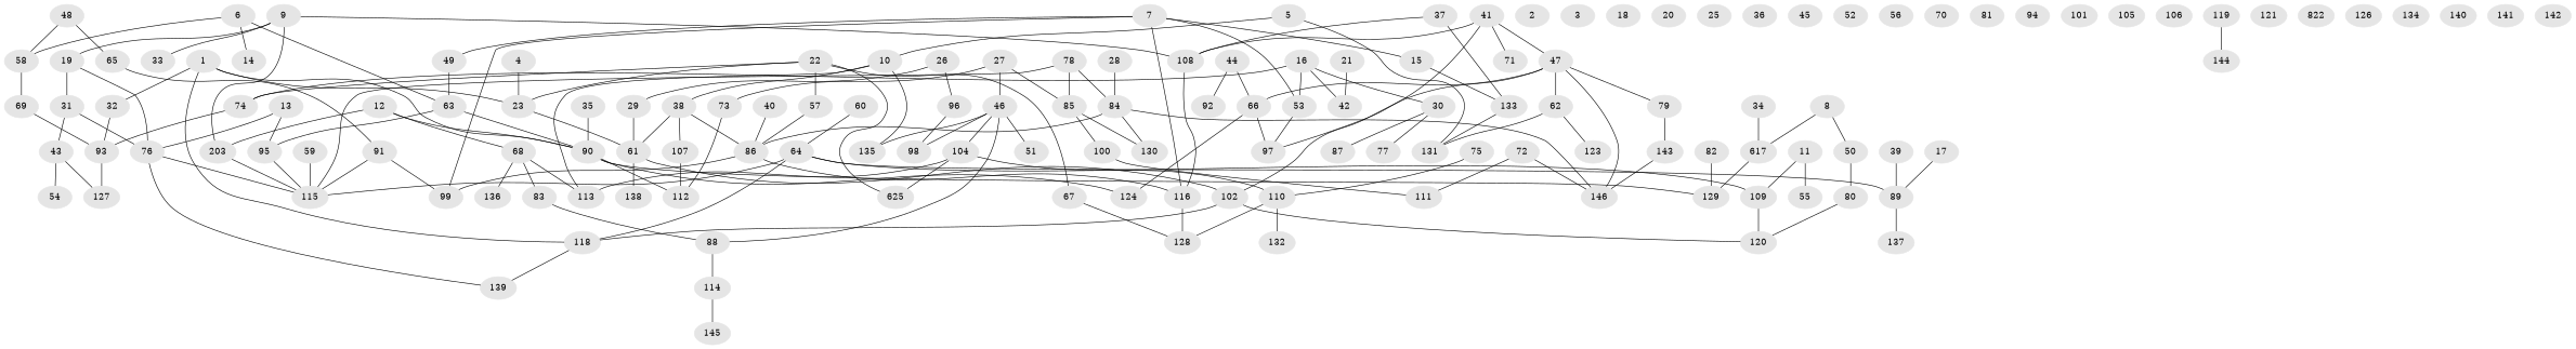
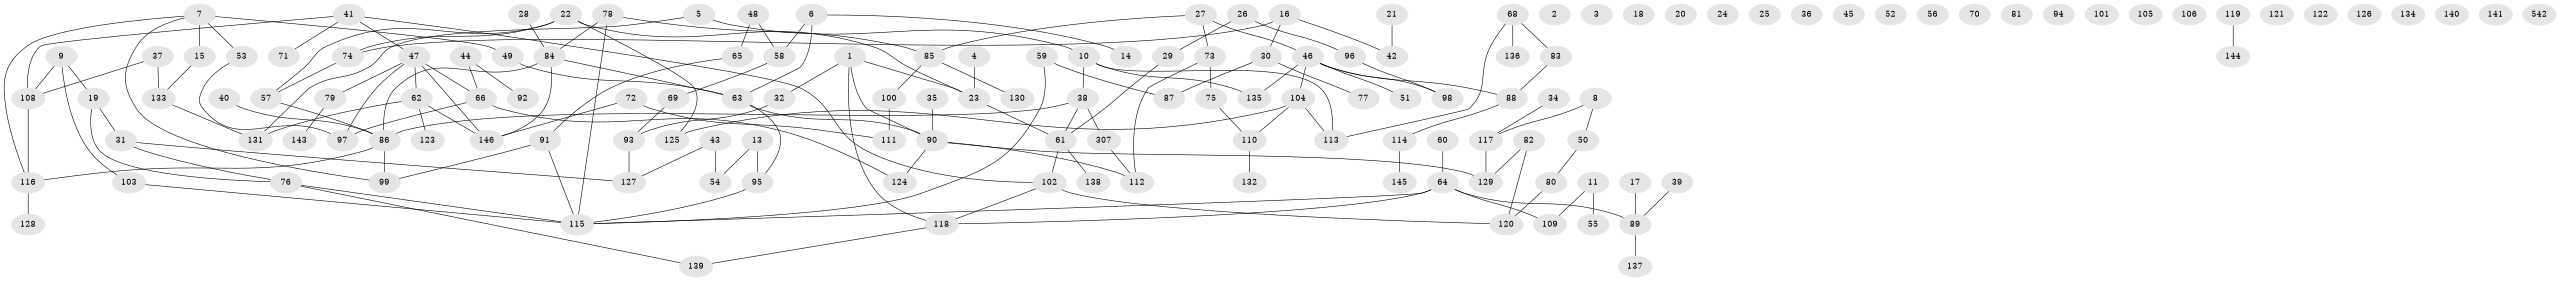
  graph {
    node [color=gray90 style=filled]
    1
    23
    32
    90
    118
    61
    93
    124
    112
    129
    139
    2
    3
    4
    5
    10
    131
    38
    113
    135
    6
    14
    58
    63
    69
    95
    7
    15
    49
    53
    99
    116
    133
    97
    128
    8
    50
-   117 [label=617]
+   117
    80
    9
    19
-   33
-   103 [label=203]
+   103
    108
    31
    76
    115
    86
-   107
+   107 [label=307]
    11
    55
    109
    120
-   12
    68
    83
    136
    13
    54
    16
    30
    42
    74
    77
    87
    17
    89
    137
    18
    43
    20
    21
    22
    57
-   67
-   125 [label=625]
+   125
    102
    138
+   24
    25
    26
    29
    96
    98
    27
    46
    73
    85
    51
    88
    104
    75
    130
    100
    28
    84
    146
    127
    34
    35
    36
    37
    39
    40
    41
    47
    71
    66
    62
    79
    44
    92
    45
    114
    110
    123
    143
    48
    65
    91
    52
    56
    59
    60
    64
    70
    72
    111
    132
    78
    81
    82
    145
    94
    101
    105
    106
    119
    144
    121
-   122 [label=822]
+   122
    126
    134
    140
    141
-   142
+   142 [label=542]
    1 -- 23
    1 -- 32
    1 -- 90
    1 -- 118
    23 -- 61
    32 -- 93
    90 -- 124
    90 -- 112
    90 -- 129
    118 -- 139
    61 -- 102
    61 -- 138
    93 -- 127
    4 -- 23
    5 -- 10
    5 -- 131
    10 -- 38
    10 -- 113
    10 -- 135
    38 -- 61
    38 -- 86
    38 -- 107
    6 -- 14
    6 -- 58
    6 -- 63
    58 -- 69
    63 -- 90
    63 -- 95
    69 -- 93
    95 -- 115
    7 -- 15
    7 -- 49
    7 -- 53
    7 -- 99
    7 -- 116
    15 -- 133
    49 -- 63
    53 -- 97
    116 -- 128
    133 -- 131
    8 -- 50
    8 -- 117
    50 -- 80
    117 -- 129
    80 -- 120
    9 -- 19
-   9 -- 33
    9 -- 103
    9 -- 108
    19 -- 31
    19 -- 76
    103 -- 115
    108 -- 116
    31 -- 76
-   31 -- 43
+   31 -- 127
    76 -- 139
    76 -- 115
    86 -- 99
    86 -- 116
    107 -- 112
    11 -- 55
    11 -- 109
-   109 -- 120
-   12 -- 90
-   12 -- 103
-   12 -- 68
+   82 -- 120
    68 -- 113
    68 -- 83
    68 -- 136
    83 -- 88
    13 -- 95
-   13 -- 76
-   16 -- 53
+   13 -- 54
    16 -- 30
    16 -- 42
    16 -- 74
    30 -- 77
    30 -- 87
-   74 -- 93
+   74 -- 57
    17 -- 89
    89 -- 137
    43 -- 54
    43 -- 127
    21 -- 42
    22 -- 23
    22 -- 74
    22 -- 57
-   22 -- 67
    22 -- 125
    57 -- 86
-   67 -- 128
    102 -- 118
    102 -- 120
    26 -- 29
    26 -- 96
    29 -- 61
    96 -- 98
    27 -- 46
    27 -- 73
    27 -- 85
    46 -- 135
    46 -- 98
    46 -- 51
    46 -- 88
    46 -- 104
    73 -- 112
+   73 -- 75
    85 -- 130
    85 -- 100
    88 -- 114
    104 -- 113
    104 -- 125
    104 -- 110
    75 -- 110
    100 -- 111
    28 -- 84
    84 -- 86
-   84 -- 130
+   84 -- 63
    84 -- 146
    34 -- 117
    35 -- 90
    37 -- 133
    37 -- 108
    39 -- 89
    40 -- 86
    41 -- 108
    41 -- 102
    41 -- 47
    41 -- 71
    47 -- 97
    47 -- 146
    47 -- 66
    47 -- 62
    47 -- 79
    66 -- 124
    66 -- 97
    62 -- 131
    62 -- 123
    79 -- 143
    44 -- 66
    44 -- 92
    114 -- 145
-   110 -- 128
    110 -- 132
-   143 -- 146
+   62 -- 146
    48 -- 58
    48 -- 65
    65 -- 91
    91 -- 99
    91 -- 115
    59 -- 115
+   59 -- 87
    60 -- 64
    64 -- 118
    64 -- 115
    64 -- 109
    64 -- 89
    72 -- 146
    72 -- 111
    78 -- 115
    78 -- 85
    78 -- 84
    82 -- 129
    119 -- 144
  }
